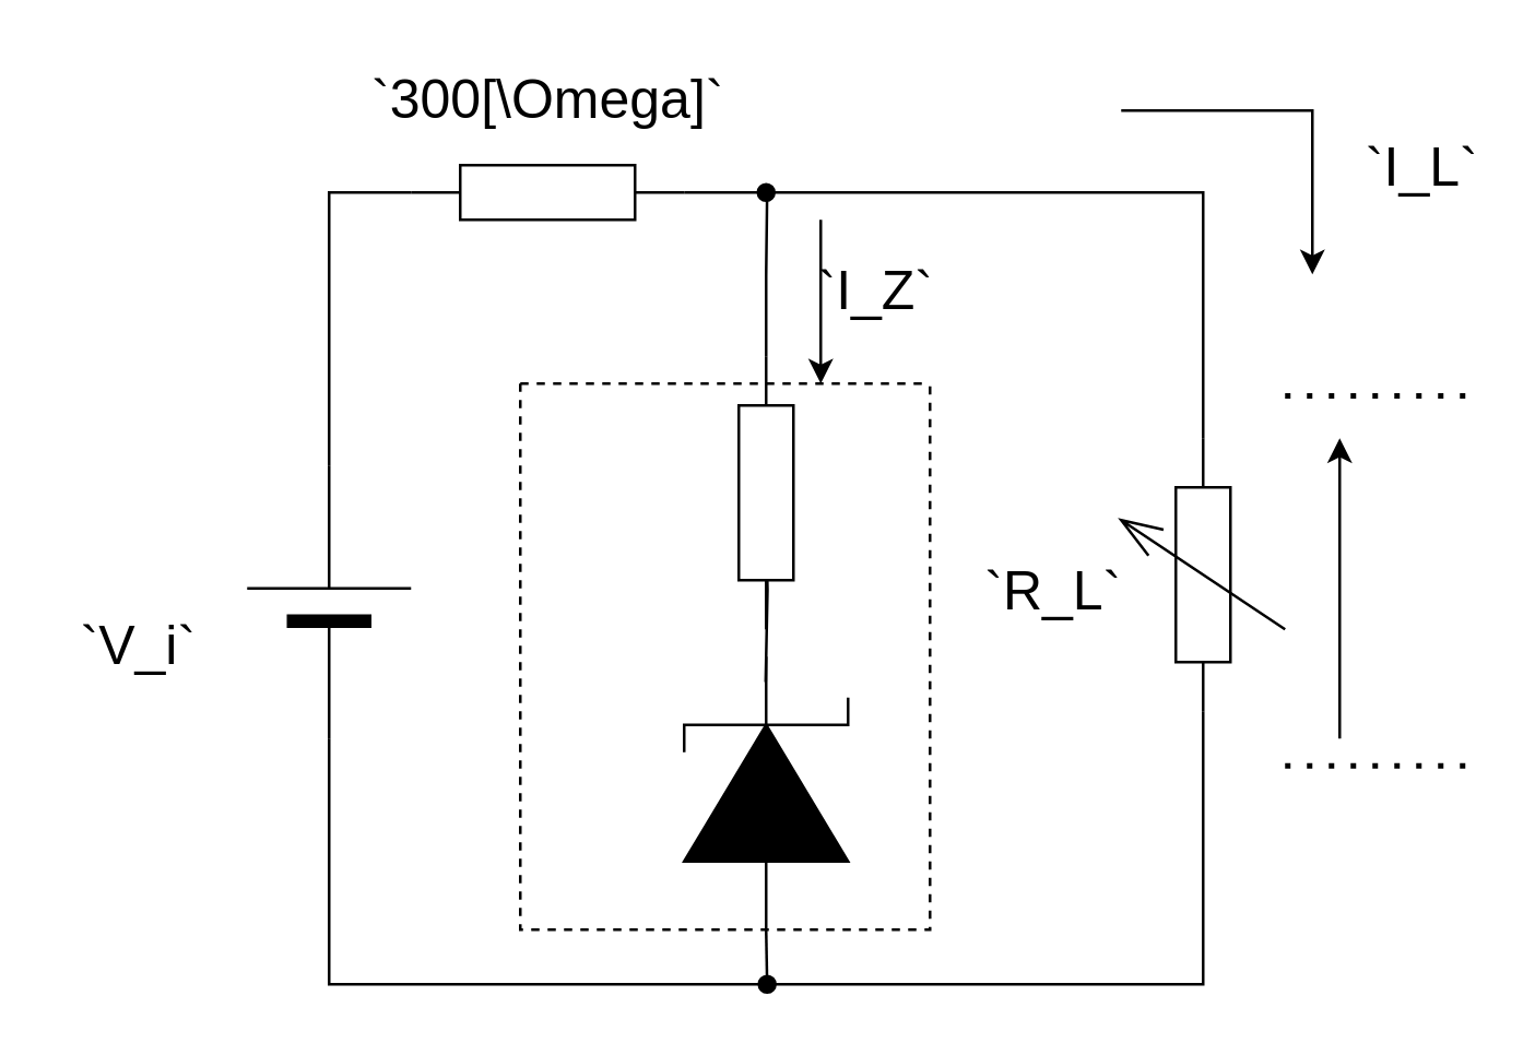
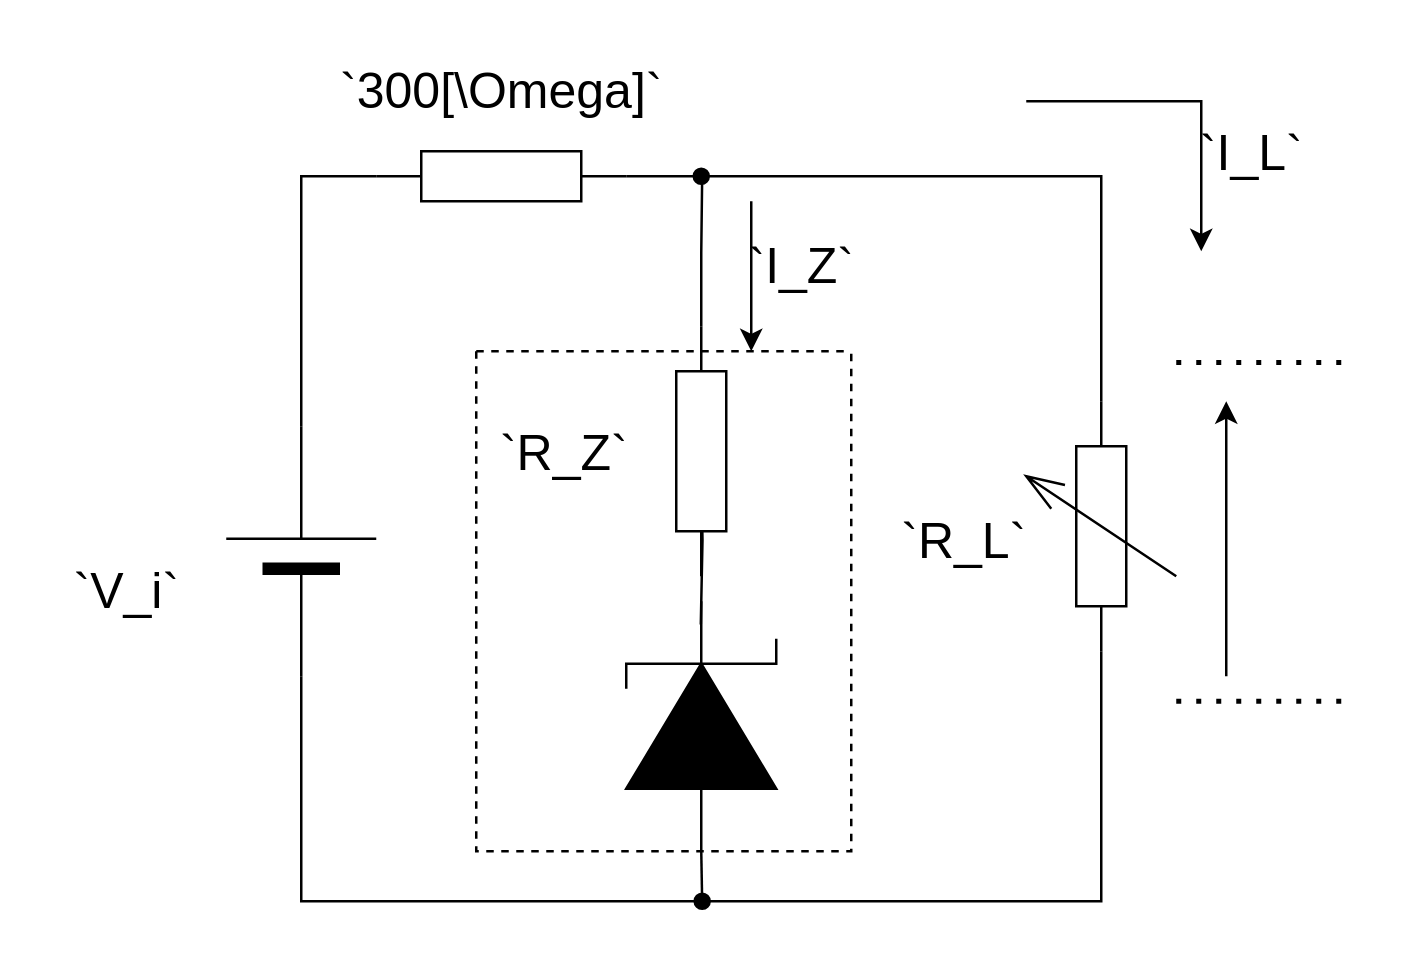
  <mxCell id="0" />
  <mxCell id="1" parent="0" />
  <mxCell id="2" value="" style="verticalLabelPosition=bottom;shadow=0;dashed=0;align=center;fillColor=#000000;html=1;verticalAlign=top;strokeWidth=1;shape=mxgraph.electrical.miscellaneous.monocell_battery;direction=north;" parent="1" vertex="1"><mxGeometry x="90" y="170" width="60" height="100" as="geometry" /></mxCell>
  <mxCell id="3" style="edgeStyle=orthogonalEdgeStyle;rounded=0;orthogonalLoop=1;jettySize=auto;html=1;exitX=0;exitY=0.5;exitDx=0;exitDy=0;exitPerimeter=0;endArrow=none;endFill=0;startArrow=oval;startFill=1;entryX=0;entryY=0.5;entryDx=0;entryDy=0;entryPerimeter=0;" parent="1" edge="1" target="4"><mxGeometry relative="1" as="geometry"><mxPoint x="280.368" y="360" as="sourcePoint" /></mxGeometry></mxCell>
  <mxCell id="4" value="" style="pointerEvents=1;fillColor=strokeColor;verticalLabelPosition=bottom;shadow=0;dashed=0;align=center;html=1;verticalAlign=top;shape=mxgraph.electrical.diodes.zener_diode_1;direction=north;" parent="1" vertex="1"><mxGeometry x="250" y="240" width="60" height="100" as="geometry" /></mxCell>
  <mxCell id="5" style="edgeStyle=orthogonalEdgeStyle;rounded=0;orthogonalLoop=1;jettySize=auto;html=1;exitX=1;exitY=0.5;exitDx=0;exitDy=0;exitPerimeter=0;endArrow=none;endFill=0;" edge="1" parent="1" source="6"><mxGeometry relative="1" as="geometry"><mxPoint x="280" y="70" as="targetPoint" /></mxGeometry></mxCell>
  <mxCell id="6" value="" style="pointerEvents=1;verticalLabelPosition=bottom;shadow=0;dashed=0;align=center;html=1;verticalAlign=top;shape=mxgraph.electrical.resistors.resistor_1;" parent="1" vertex="1"><mxGeometry x="150" y="60" width="100" height="20" as="geometry" /></mxCell>
  <mxCell id="7" style="edgeStyle=orthogonalEdgeStyle;rounded=0;orthogonalLoop=1;jettySize=auto;html=1;exitX=0.5;exitY=1;exitDx=0;exitDy=0;entryX=0.907;entryY=0.497;entryDx=0;entryDy=0;entryPerimeter=0;endArrow=none;endFill=0;" parent="1" target="4" edge="1"><mxGeometry relative="1" as="geometry"><mxPoint x="280" y="190" as="sourcePoint" /></mxGeometry></mxCell>
  <mxCell id="8" style="edgeStyle=orthogonalEdgeStyle;rounded=0;orthogonalLoop=1;jettySize=auto;html=1;exitX=0;exitY=0.5;exitDx=0;exitDy=0;endArrow=none;endFill=0;exitPerimeter=0;" parent="1" source="17" edge="1"><mxGeometry relative="1" as="geometry"><mxPoint x="280.368" y="70" as="targetPoint" /><mxPoint x="280" y="100" as="sourcePoint" /></mxGeometry></mxCell>
  <mxCell id="9" value="" style="endArrow=none;html=1;rounded=0;exitX=0;exitY=0.5;exitDx=0;exitDy=0;exitPerimeter=0;entryX=1;entryY=0.5;entryDx=0;entryDy=0;entryPerimeter=0;" parent="1" source="2" edge="1"><mxGeometry width="50" height="50" relative="1" as="geometry"><mxPoint x="380" y="260" as="sourcePoint" /><mxPoint x="440" y="260" as="targetPoint" /><Array as="points"><mxPoint x="120" y="360" /><mxPoint x="440" y="360" /></Array></mxGeometry></mxCell>
  <mxCell id="10" value="" style="endArrow=none;html=1;rounded=0;exitX=0;exitY=0.5;exitDx=0;exitDy=0;exitPerimeter=0;startArrow=oval;startFill=1;" parent="1" edge="1"><mxGeometry width="50" height="50" relative="1" as="geometry"><mxPoint x="280" y="70" as="sourcePoint" /><mxPoint x="440" y="160" as="targetPoint" /><Array as="points"><mxPoint x="440" y="70" /></Array></mxGeometry></mxCell>
  <mxCell id="11" value="" style="endArrow=none;html=1;rounded=0;entryX=1;entryY=0.5;entryDx=0;entryDy=0;entryPerimeter=0;exitX=0;exitY=0.5;exitDx=0;exitDy=0;exitPerimeter=0;" parent="1" source="6" target="2" edge="1"><mxGeometry width="50" height="50" relative="1" as="geometry"><mxPoint x="230" y="160" as="sourcePoint" /><mxPoint x="430" y="210" as="targetPoint" /><Array as="points"><mxPoint x="120" y="70" /></Array></mxGeometry></mxCell>
  <mxCell id="12" value="`I_Z`" style="text;html=1;align=center;verticalAlign=middle;resizable=0;points=[];autosize=1;strokeColor=none;fillColor=none;fontSize=20;" parent="1" vertex="1"><mxGeometry x="290" y="90" width="60" height="30" as="geometry" /></mxCell>
  <mxCell id="13" value="`300[\Omega]`" style="text;html=1;align=center;verticalAlign=middle;resizable=0;points=[];autosize=1;strokeColor=none;fillColor=none;fontSize=20;" parent="1" vertex="1"><mxGeometry x="130" y="20" width="140" height="30" as="geometry" /></mxCell>
  <mxCell id="14" value="`R_L`" style="text;html=1;align=center;verticalAlign=middle;resizable=0;points=[];autosize=1;strokeColor=none;fillColor=none;fontSize=20;" parent="1" vertex="1"><mxGeometry x="350" y="200" width="70" height="30" as="geometry" /></mxCell>
  <mxCell id="15" value="`V_i`" style="text;html=1;align=center;verticalAlign=middle;resizable=0;points=[];autosize=1;strokeColor=none;fillColor=none;fontSize=20;" parent="1" vertex="1"><mxGeometry x="20" y="220" width="60" height="30" as="geometry" /></mxCell>
  <mxCell id="16" value="" style="pointerEvents=1;verticalLabelPosition=bottom;shadow=0;dashed=0;align=center;html=1;verticalAlign=top;shape=mxgraph.electrical.resistors.variable_resistor_1;direction=north;" parent="1" vertex="1"><mxGeometry x="410" y="160" width="60" height="100" as="geometry" /></mxCell>
  <mxCell id="17" value="" style="pointerEvents=1;verticalLabelPosition=bottom;shadow=0;dashed=0;align=center;html=1;verticalAlign=top;shape=mxgraph.electrical.resistors.resistor_1;direction=south;" parent="1" vertex="1"><mxGeometry x="270" y="130" width="20" height="100" as="geometry" /></mxCell>
  <mxCell id="18" value="" style="endArrow=none;dashed=1;html=1;dashPattern=1 3;strokeWidth=2;rounded=0;" parent="1" edge="1"><mxGeometry width="50" height="50" relative="1" as="geometry"><mxPoint x="470" y="144.5" as="sourcePoint" /><mxPoint x="540" y="144.5" as="targetPoint" /></mxGeometry></mxCell>
  <mxCell id="19" value="" style="endArrow=none;dashed=1;html=1;dashPattern=1 3;strokeWidth=2;rounded=0;" parent="1" edge="1"><mxGeometry width="50" height="50" relative="1" as="geometry"><mxPoint x="470" y="280" as="sourcePoint" /><mxPoint x="540" y="280" as="targetPoint" /></mxGeometry></mxCell>
  <mxCell id="20" value="" style="endArrow=classic;html=1;rounded=0;" parent="1" edge="1"><mxGeometry width="50" height="50" relative="1" as="geometry"><mxPoint x="490" y="270" as="sourcePoint" /><mxPoint x="490" y="160" as="targetPoint" /></mxGeometry></mxCell>
  <mxCell id="21" value="" style="endArrow=classic;html=1;rounded=0;" parent="1" edge="1"><mxGeometry width="50" height="50" relative="1" as="geometry"><mxPoint x="300" y="80" as="sourcePoint" /><mxPoint x="300" y="140" as="targetPoint" /></mxGeometry></mxCell>
+ <mxCell id="22" value="`R_Z`" style="text;html=1;align=center;verticalAlign=middle;resizable=0;points=[];autosize=1;strokeColor=none;fillColor=none;fontSize=20;" parent="1" vertex="1"><mxGeometry x="190" y="165" width="70" height="30" as="geometry" /></mxCell>
  <mxCell id="23" value="" style="swimlane;startSize=0;fontSize=20;dashed=1;" parent="1" vertex="1"><mxGeometry x="190" y="140" width="150" height="200" as="geometry" /></mxCell>
  <mxCell id="24" value="" style="endArrow=classic;html=1;rounded=0;fontSize=15;" parent="1" edge="1"><mxGeometry width="50" height="50" relative="1" as="geometry"><mxPoint x="410" y="40" as="sourcePoint" /><mxPoint x="480" y="100" as="targetPoint" /><Array as="points"><mxPoint x="480" y="40" /></Array></mxGeometry></mxCell>
- <mxCell id="25" value="`I_L`" style="text;html=1;align=center;verticalAlign=middle;resizable=0;points=[];autosize=1;strokeColor=none;fillColor=none;fontSize=20;" parent="1" vertex="1"><mxGeometry x="490" y="45" width="60" height="30" as="geometry" /></mxCell>
+ <mxCell id="25" value="`I_L`" style="text;html=1;align=center;verticalAlign=middle;resizable=0;points=[];autosize=1;strokeColor=none;fillColor=none;fontSize=20;" parent="1" vertex="1"><mxGeometry x="470" y="45" width="60" height="30" as="geometry" /></mxCell>
